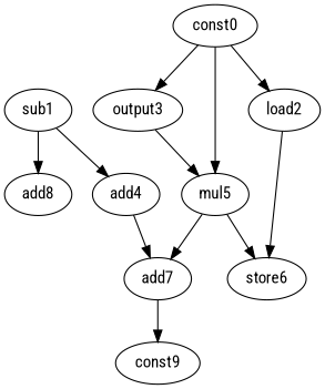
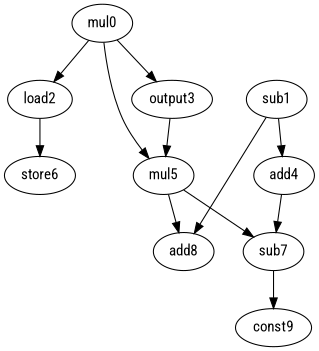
  digraph {
    fontname="Roboto Condensed"
    node [fontname="Roboto Condensed" opcode=const]
    edge [fontname="Roboto Condensed" operand=0]
    load2 [opcode=load]
-   const0
+   const0 [label=mul0]
    output3 [opcode=output]
    mul5 [opcode=mul]
    store6 [opcode=store]
    add8 [opcode=add]
-   sub7 [opcode=sub label=add7]
+   sub7 [opcode=sub]
    n8 [label=sub1]
    add4 [opcode=add]
    n10 [label=const9 opcode=output]
    load2 -> store6 [operand=1]
    const0 -> load2
    const0 -> output3
    const0 -> mul5
    output3 -> mul5 [operand=1]
-   mul5 -> store6 [operand=1]
+   mul5 -> add8 [operand=1]
    mul5 -> sub7 [operand=1]
    sub7 -> n10
    n8 -> add8
    n8 -> add4
    add4 -> sub7
  }
